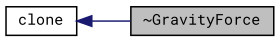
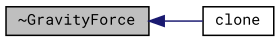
  digraph {
    rankdir=LR
    fontname="Roboto Mono"
    node [color=black fontname="Roboto Mono" fontsize=10 shape=record]
    n1 [fillcolor=grey75 fontcolor=black height=0.2 label="~GravityForce" style=filled width=0.4]
    n2 [height=0.2 label=clone width=0.4]
-   n2 -> n1 [color=midnightblue dir=back fontname="Roboto Mono" fontsize=10 labelfontname=FreeSans labelfontsize=10 style=solid]
+   n1 -> n2 [color=midnightblue dir=back fontname="Roboto Mono" fontsize=10 labelfontname=FreeSans labelfontsize=10 style=solid]
  }
